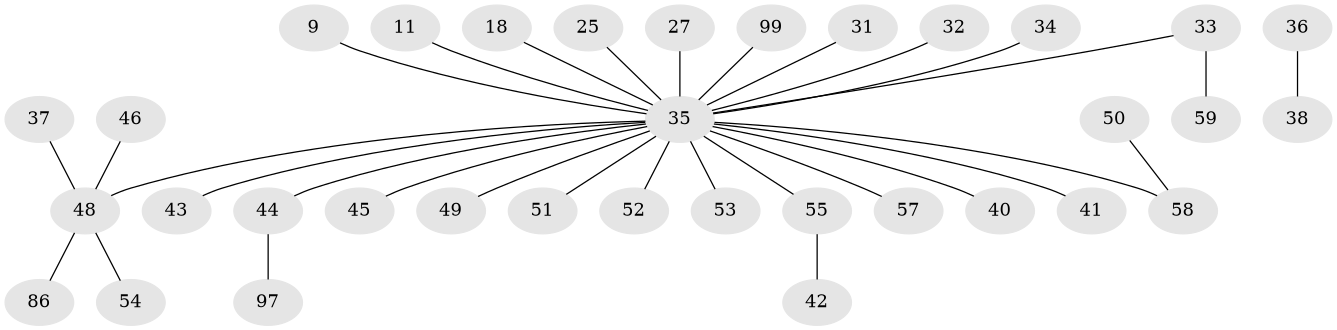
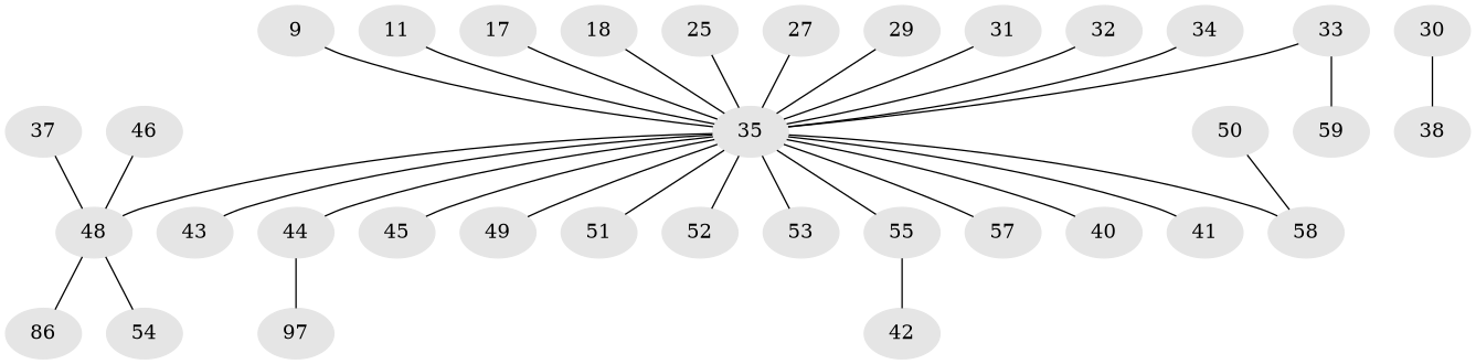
  graph {
    node [color=gray90 style=filled]
    35 [super="+16+20+26+30+8"]
    40
    41
    43
    44
    45
    48 [super="+19+24+28+22"]
    49
    51
    52
    53
    55
    57
    58 [super="+15+21+39+23"]
    9
    11 [super="+4"]
+   17
    18
    25
    27
-   29 [label=99]
+   29
    31
    32
    33
    59
    34
-   36
+   36 [label=30]
    38
    n29 [label=97]
    54
    n31 [label=86]
    42
    37
    46
    50
    35 -- 40
    35 -- 41
    35 -- 43
    35 -- 44
    35 -- 45
    35 -- 48
    35 -- 49
    35 -- 51
    35 -- 52
    35 -- 53
    35 -- 55
    35 -- 57
    35 -- 58
    44 -- n29
    48 -- 54
    48 -- n31
    55 -- 42
    9 -- 35
    11 -- 35
+   17 -- 35
    18 -- 35
    25 -- 35
    27 -- 35
    29 -- 35
    31 -- 35
    32 -- 35
    33 -- 35
    33 -- 59
    34 -- 35
    36 -- 38
    37 -- 48
    46 -- 48
    50 -- 58
  }
